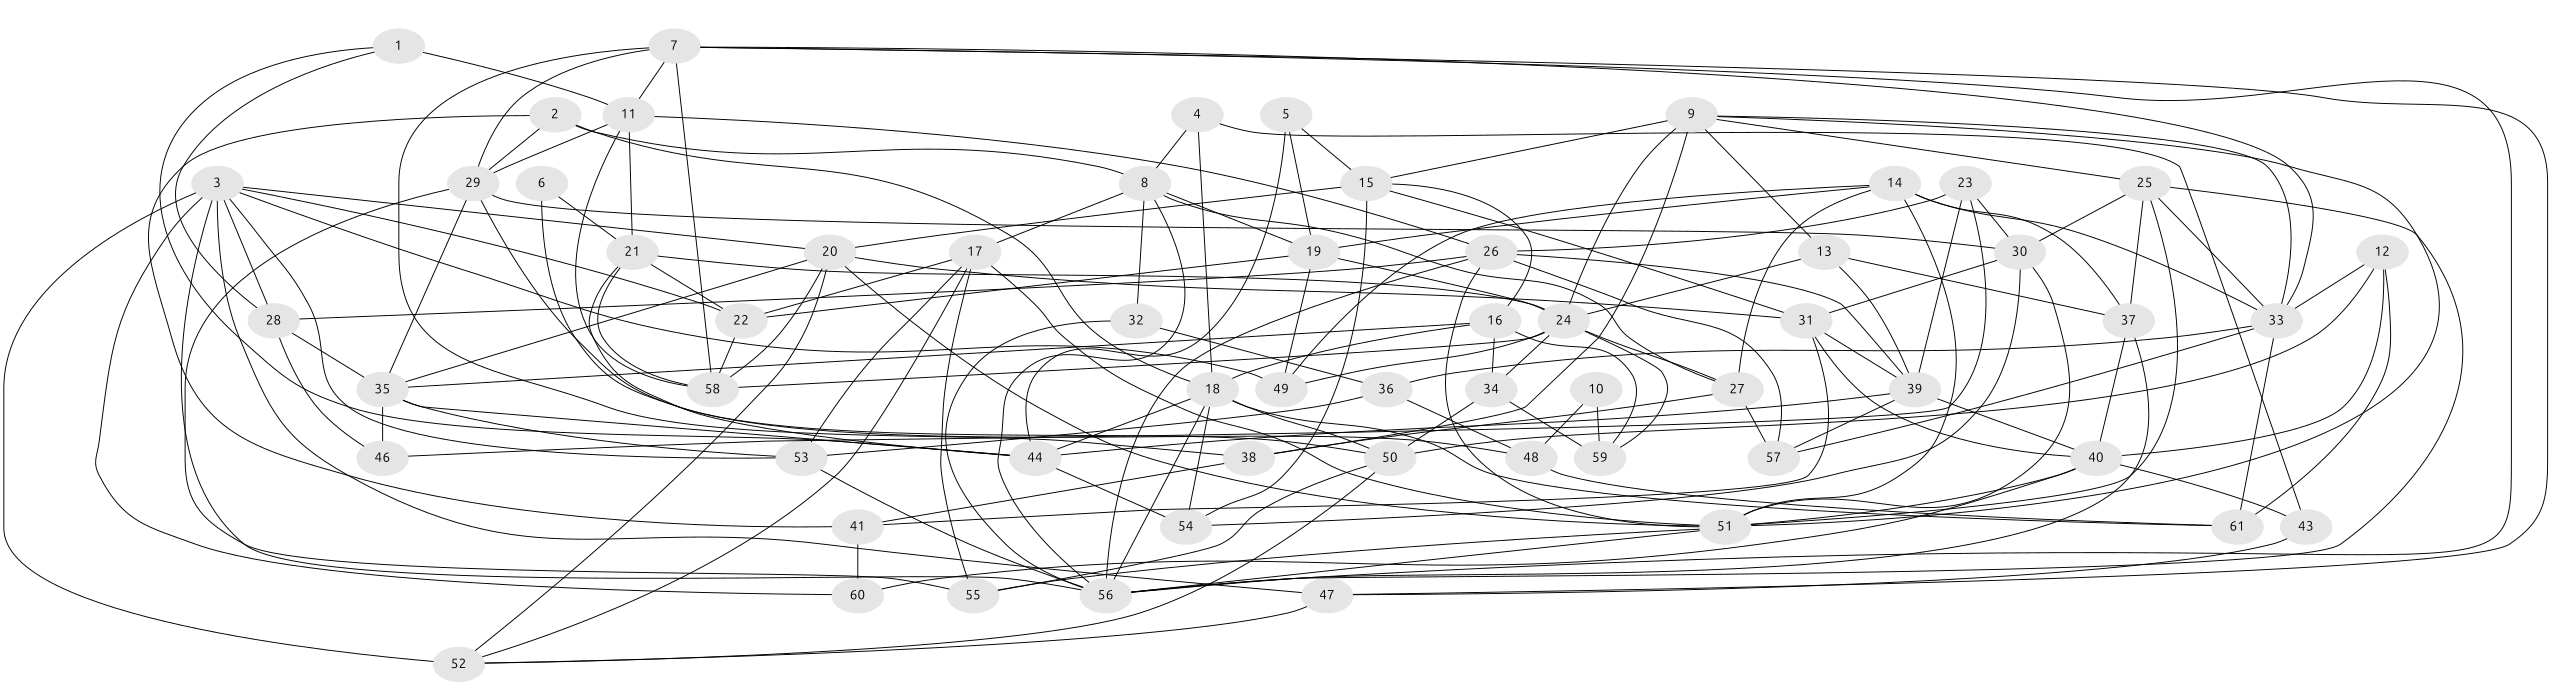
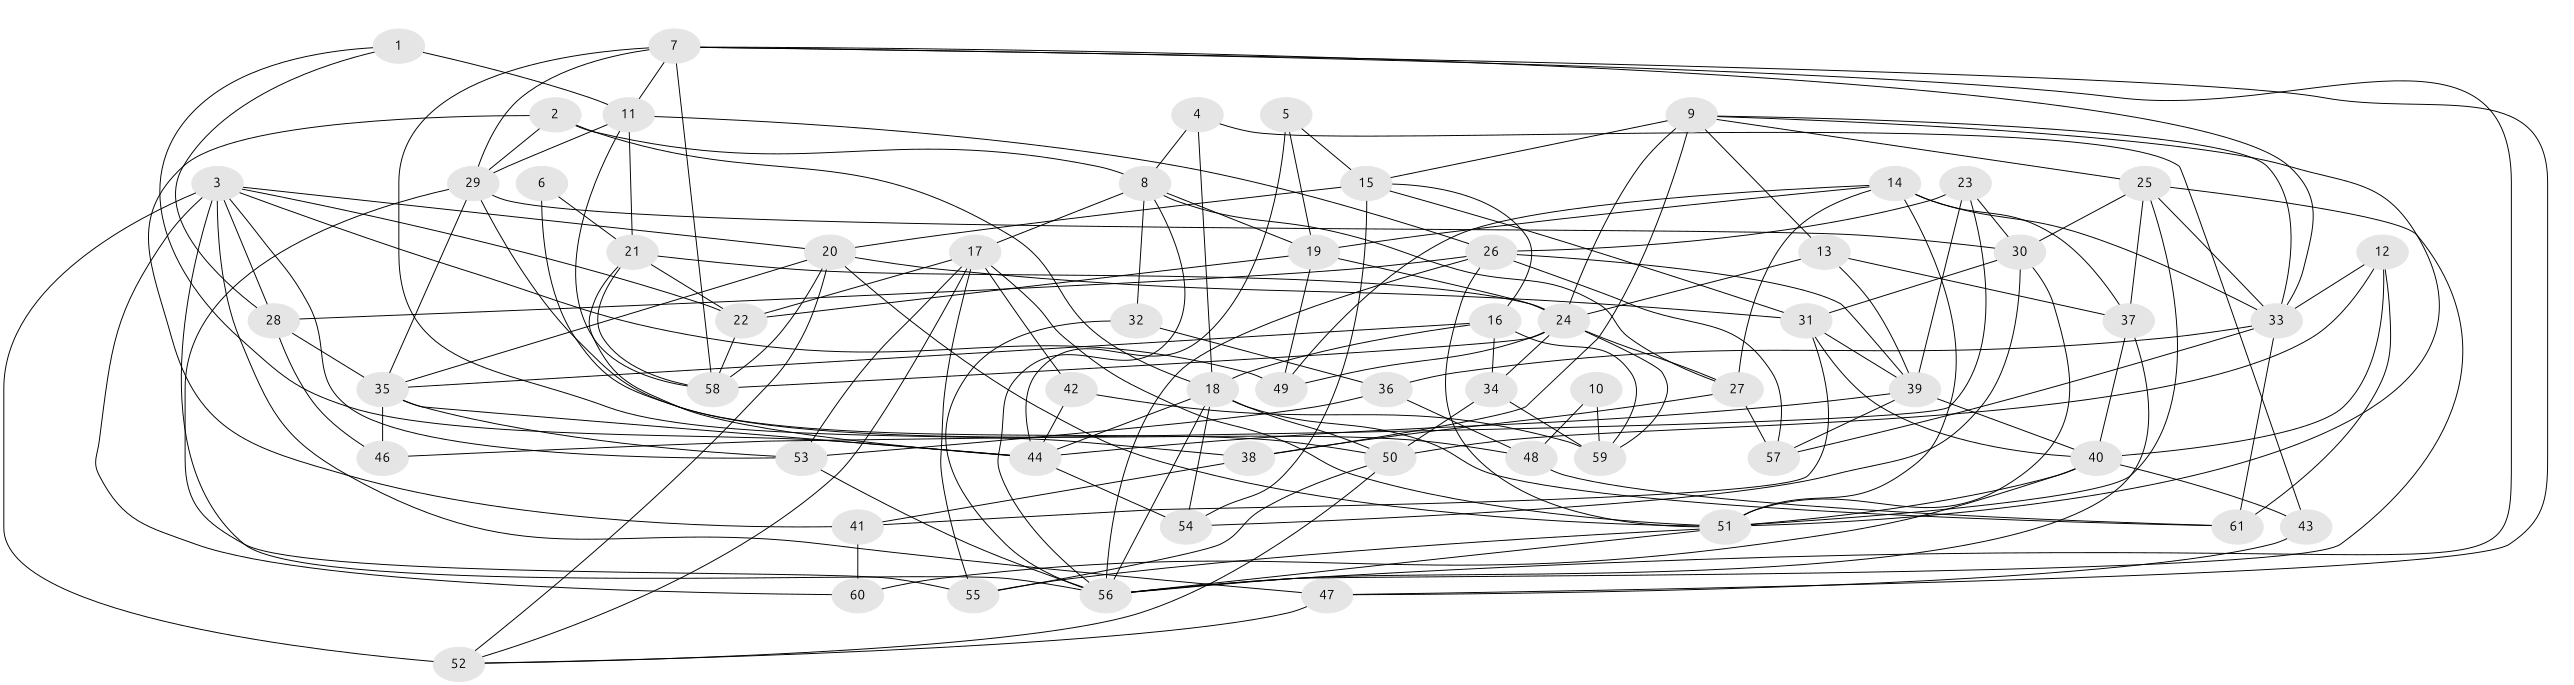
  graph {
    fontname=Ubuntu
    node [color=gray90 fontname=Ubuntu style=filled]
    edge [fontname=Ubuntu weight=1.0]
    1
    11
    28
    44
    29
    21
    58
    26
    35
    46
    54
    2
    8
    18
    41
    56
    19
    17
    27
    32
    50
    61
    48
    55
    30
    60
    3
    20
    22
    47
    49
    52
    53
    51
    31
    4
    43
    5
    15
    16
    24
    6
    7
    33
    38
    57
    36
+   42
    9
    13
    25
    37
    39
    59
    34
    10
    12
    40
    14
    23
    1 -- 11 [weight=2.0]
    1 -- 28
    1 -- 44
    11 -- 29
    11 -- 21
    11 -- 58
    11 -- 26
    28 -- 35
    28 -- 46 [weight=2.0]
    44 -- 54
    29 -- 35
    29 -- 48
    29 -- 55
    29 -- 30
    21 -- 44
    21 -- 58
    21 -- 22
    21 -- 24
    26 -- 28
    26 -- 56
    26 -- 51
    26 -- 57
    26 -- 39
    35 -- 44
    35 -- 46 [weight=2.0]
    35 -- 53
    2 -- 29
    2 -- 8
    2 -- 18
    2 -- 41
    8 -- 56
    8 -- 19 [weight=2.0]
    8 -- 17
    8 -- 27
    8 -- 32
    18 -- 44
    18 -- 54
    18 -- 56
    18 -- 50
    18 -- 61
    41 -- 60
    19 -- 22
    19 -- 49
    19 -- 24
    17 -- 55
    17 -- 22
    17 -- 52
    17 -- 53
    17 -- 51
+   17 -- 42
    27 -- 38
    27 -- 57 [weight=2.0]
    32 -- 56
    32 -- 36
    50 -- 55
    50 -- 52
    48 -- 61
    30 -- 54
    30 -- 51
    30 -- 31
    3 -- 28
    3 -- 56
    3 -- 60
    3 -- 20
    3 -- 22
    3 -- 47 [weight=3.0]
    3 -- 49
    3 -- 52
    3 -- 53
    20 -- 58 [weight=2.0]
    20 -- 35
    20 -- 52 [weight=2.0]
    20 -- 51
    20 -- 31
    22 -- 58
    47 -- 52
    53 -- 56
    51 -- 56
    51 -- 55
    31 -- 41
    31 -- 39
    31 -- 40
    4 -- 8
    4 -- 18
    4 -- 43
    43 -- 47
    5 -- 44 [weight=2.0]
    5 -- 19
    5 -- 15
    15 -- 54
    15 -- 20 [weight=2.0]
    15 -- 31
    15 -- 16
    16 -- 35
    16 -- 18
    16 -- 59
    16 -- 34
    24 -- 58 [weight=2.0]
    24 -- 27
    24 -- 49
    24 -- 59
    24 -- 34
    6 -- 21
    6 -- 50
    7 -- 11 [weight=2.0]
    7 -- 29
    7 -- 58
    7 -- 56
    7 -- 47
    7 -- 33
    7 -- 38
    33 -- 61
    33 -- 57
    33 -- 36
    38 -- 41
    36 -- 48 [weight=2.0]
    36 -- 53
+   42 -- 44
+   42 -- 59
    9 -- 51
    9 -- 15
    9 -- 24 [weight=2.0]
    9 -- 33
    9 -- 38
    9 -- 13
    9 -- 25
    13 -- 24
    13 -- 37
    13 -- 39
    25 -- 56
    25 -- 30
    25 -- 51
    25 -- 33
    25 -- 37
    37 -- 56
    37 -- 40
    39 -- 44
    39 -- 57
    39 -- 40
    34 -- 50
    34 -- 59
    10 -- 48
    10 -- 59
    12 -- 50 [weight=2.0]
    12 -- 61
    12 -- 33
    12 -- 40
    40 -- 60
    40 -- 51
    40 -- 43
    14 -- 19
    14 -- 27
    14 -- 49
    14 -- 51
    14 -- 33
    14 -- 37
    23 -- 26
    23 -- 46
    23 -- 30
    23 -- 39
  }
